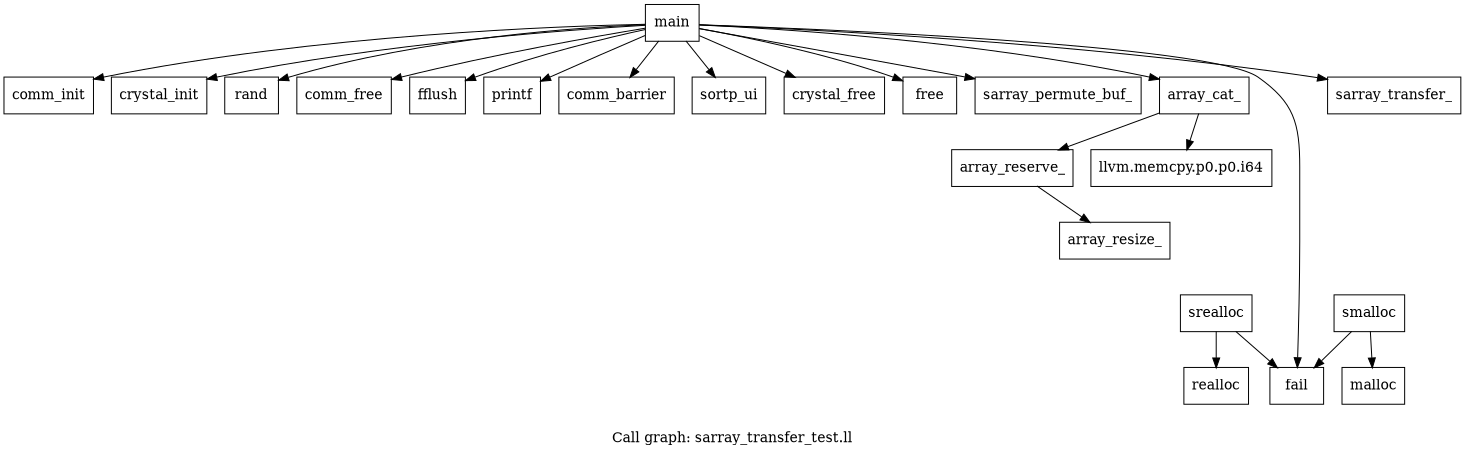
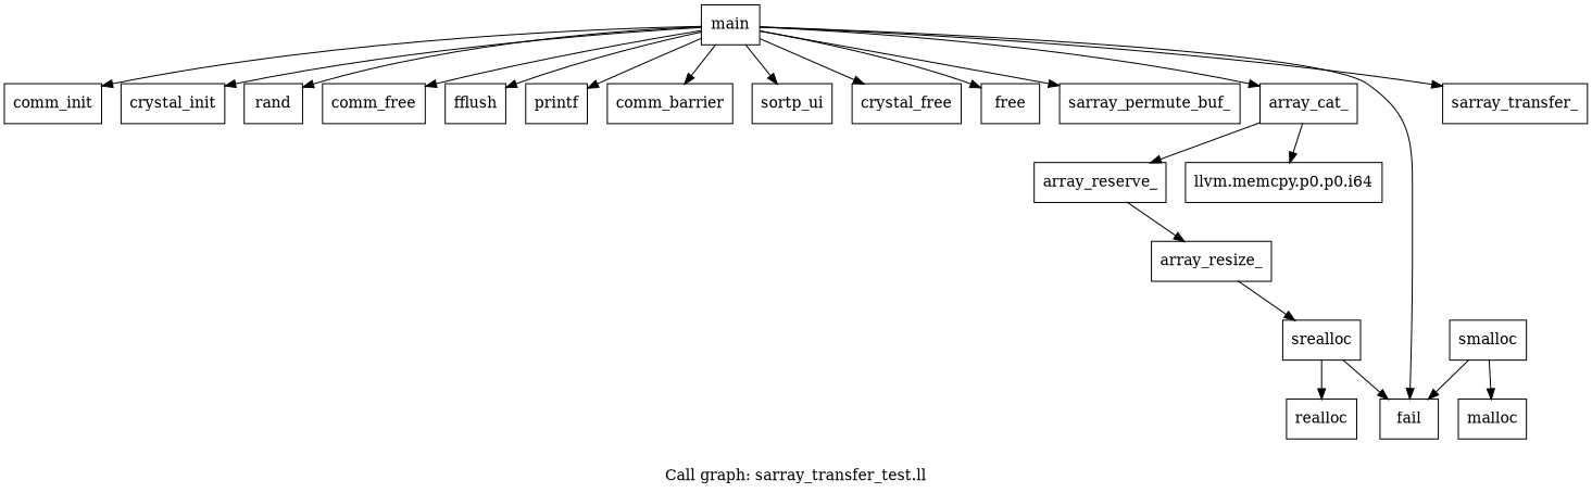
  digraph {
    label="Call graph: sarray_transfer_test.ll"
    node [shape=record]
    n1 [label="{main}"]
    n2 [label="{comm_init}"]
    n3 [label="{crystal_init}"]
    n4 [label="{rand}"]
    n5 [label="{comm_free}"]
    n6 [label="{fflush}"]
    n7 [label="{printf}"]
    n8 [label="{comm_barrier}"]
    n9 [label="{sortp_ui}"]
    n10 [label="{crystal_free}"]
    n11 [label="{free}"]
    n12 [label="{sarray_permute_buf_}"]
    n13 [label="{fail}"]
    n14 [label="{array_cat_}"]
    n15 [label="{sarray_transfer_}"]
    n16 [label="{array_reserve_}"]
    n17 [label="{llvm.memcpy.p0.p0.i64}"]
    n18 [label="{smalloc}"]
    n19 [label="{malloc}"]
    n20 [label="{array_resize_}"]
    n21 [label="{srealloc}"]
    n22 [label="{realloc}"]
    n1 -> n2
    n1 -> n3
    n1 -> n4
    n1 -> n5
    n1 -> n6
    n1 -> n7
    n1 -> n8
    n1 -> n9
    n1 -> n10
    n1 -> n11
    n1 -> n12
    n1 -> n13
    n1 -> n14
    n1 -> n15
    n14 -> n16
    n14 -> n17
    n16 -> n20
    n18 -> n13
    n18 -> n19
+   n20 -> n21
    n21 -> n13
    n21 -> n22
  }
